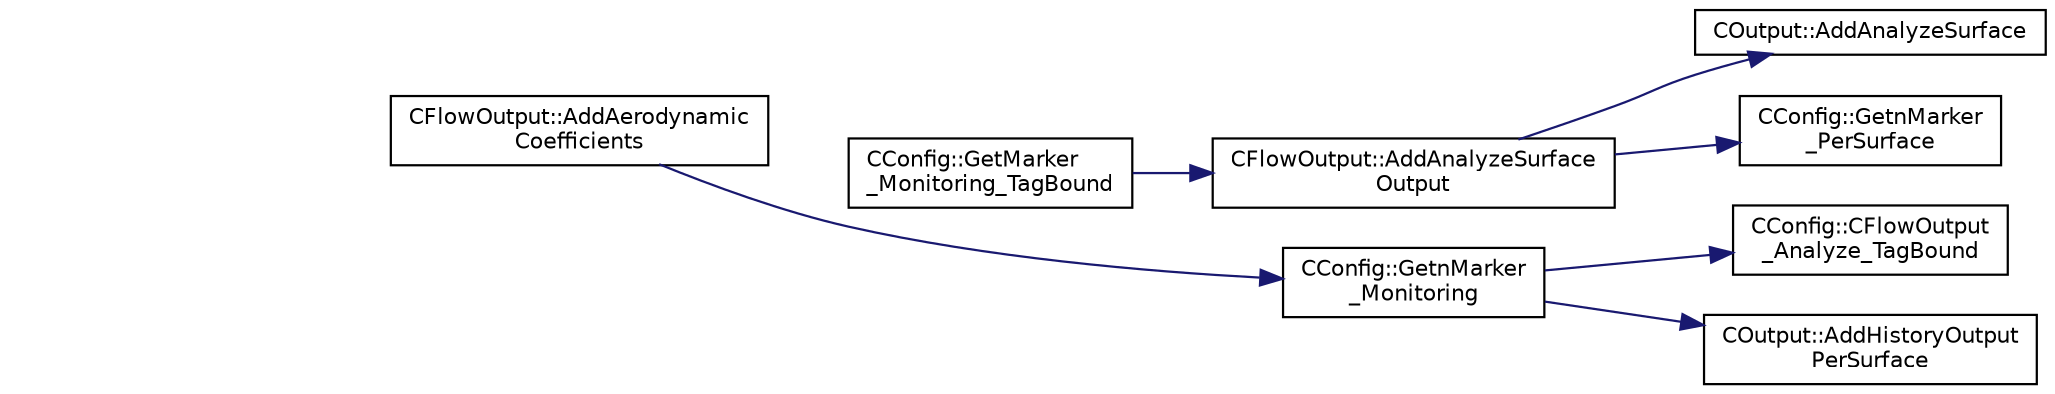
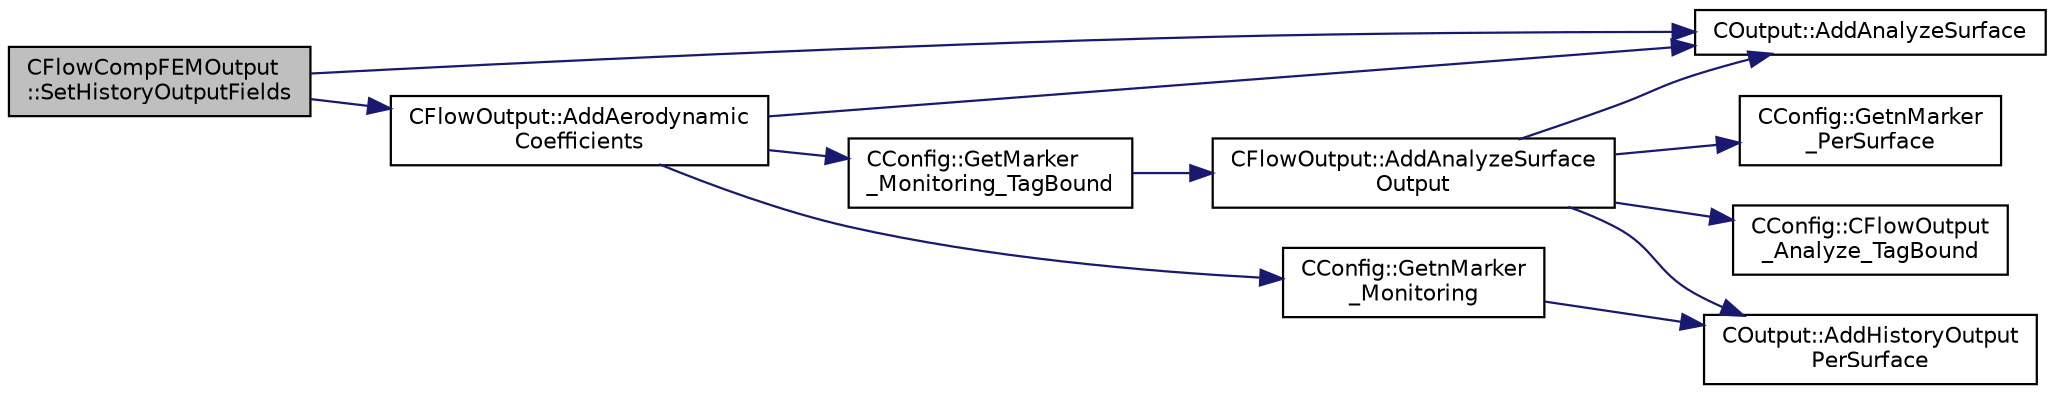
  digraph {
    rankdir=LR
    node [color=black fillcolor=white fontname=Helvetica fontsize=10 shape=record style=filled]
    edge [color=midnightblue fontname=Helvetica fontsize=10 labelfontname=Helvetica labelfontsize=10 style=solid]
+   n1 [fillcolor=grey75 fontcolor=black height=0.2 label="CFlowCompFEMOutput\l::SetHistoryOutputFields" width=0.4]
    n2 [height=0.2 label="COutput::AddAnalyzeSurface" width=0.4]
    n3 [height=0.2 label="CFlowOutput::AddAerodynamic\lCoefficients" width=0.4]
    n4 [height=0.2 label="CFlowOutput::AddAnalyzeSurface\lOutput" width=0.4]
    n5 [height=0.2 label="CConfig::GetnMarker\l_PerSurface" width=0.4]
    n6 [height=0.2 label="CConfig::CFlowOutput\l_Analyze_TagBound" width=0.4]
    n7 [height=0.2 label="COutput::AddHistoryOutput\lPerSurface" width=0.4]
    n8 [height=0.2 label="CConfig::GetnMarker\l_Monitoring" width=0.4]
    n9 [height=0.2 label="CConfig::GetMarker\l_Monitoring_TagBound" width=0.4]
+   n1 -> n2
+   n1 -> n3
+   n3 -> n2
    n3 -> n8
+   n3 -> n9
    n4 -> n2
    n4 -> n5
-   n8 -> n6
+   n4 -> n6
+   n4 -> n7
    n8 -> n7
    n9 -> n4
  }
